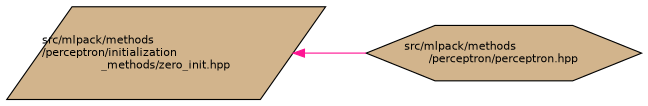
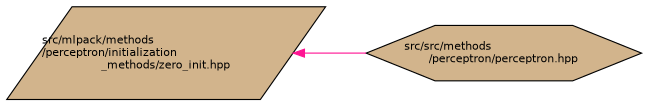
  digraph {
    rankdir=LR
    node [color=black fillcolor=tan fontname=Helvetica fontsize=10 style=filled]
    n1 [fontcolor=black height=0.2 label="src/mlpack/methods\l/perceptron/initialization\l_methods/zero_init.hpp" shape=parallelogram width=0.4]
-   n2 [height=0.2 label="src/mlpack/methods\l/perceptron/perceptron.hpp" shape=hexagon width=0.4]
+   n2 [height=0.2 label="src/src/methods\l/perceptron/perceptron.hpp" shape=hexagon width=0.4]
    n1 -> n2 [color=deeppink dir=back fontname=Helvetica fontsize=10 labelfontname=Helvetica labelfontsize=10 style=solid]
  }
